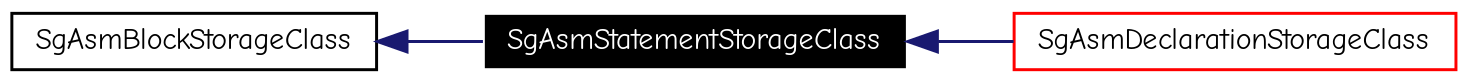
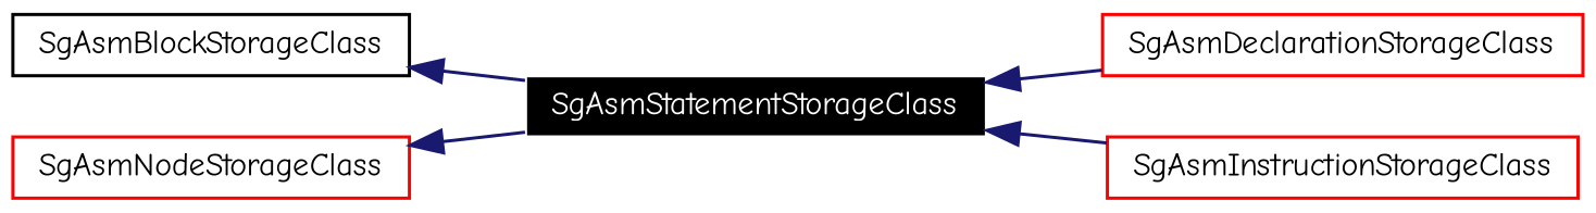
  digraph {
    fontname="Comic Neue"
    rankdir=LR
    node [color=red fontname="Comic Neue" fontsize=10 shape=record]
    edge [color=midnightblue dir=back fontname="Comic Neue" fontsize=10 labelfontname=Helvetica labelfontsize=10 style=solid]
    n1 [color=white fillcolor=black fontcolor=white height=0.2 label=SgAsmStatementStorageClass style=filled width=0.4]
    n2 [height=0.2 label=SgAsmDeclarationStorageClass width=0.4]
+   n3 [height=0.2 label=SgAsmInstructionStorageClass width=0.4]
    n4 [color=black height=0.2 label=SgAsmBlockStorageClass width=0.4]
+   n5 [height=0.2 label=SgAsmNodeStorageClass width=0.4]
    n1 -> n2
+   n1 -> n3
    n4 -> n1
+   n5 -> n1
  }
